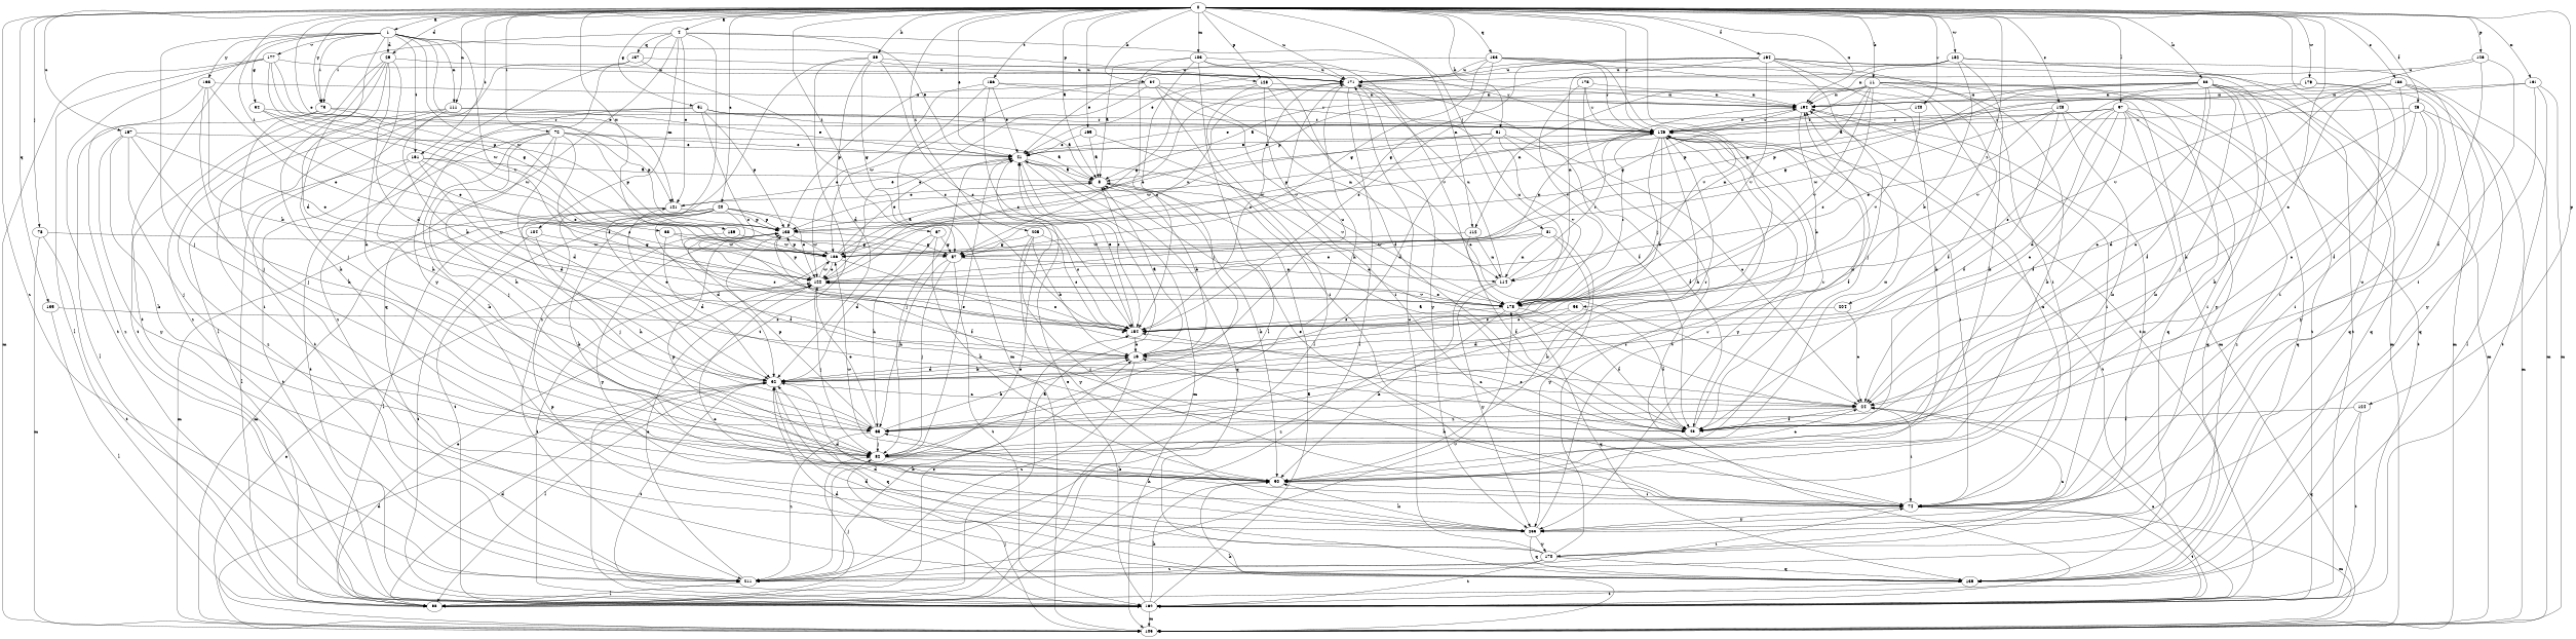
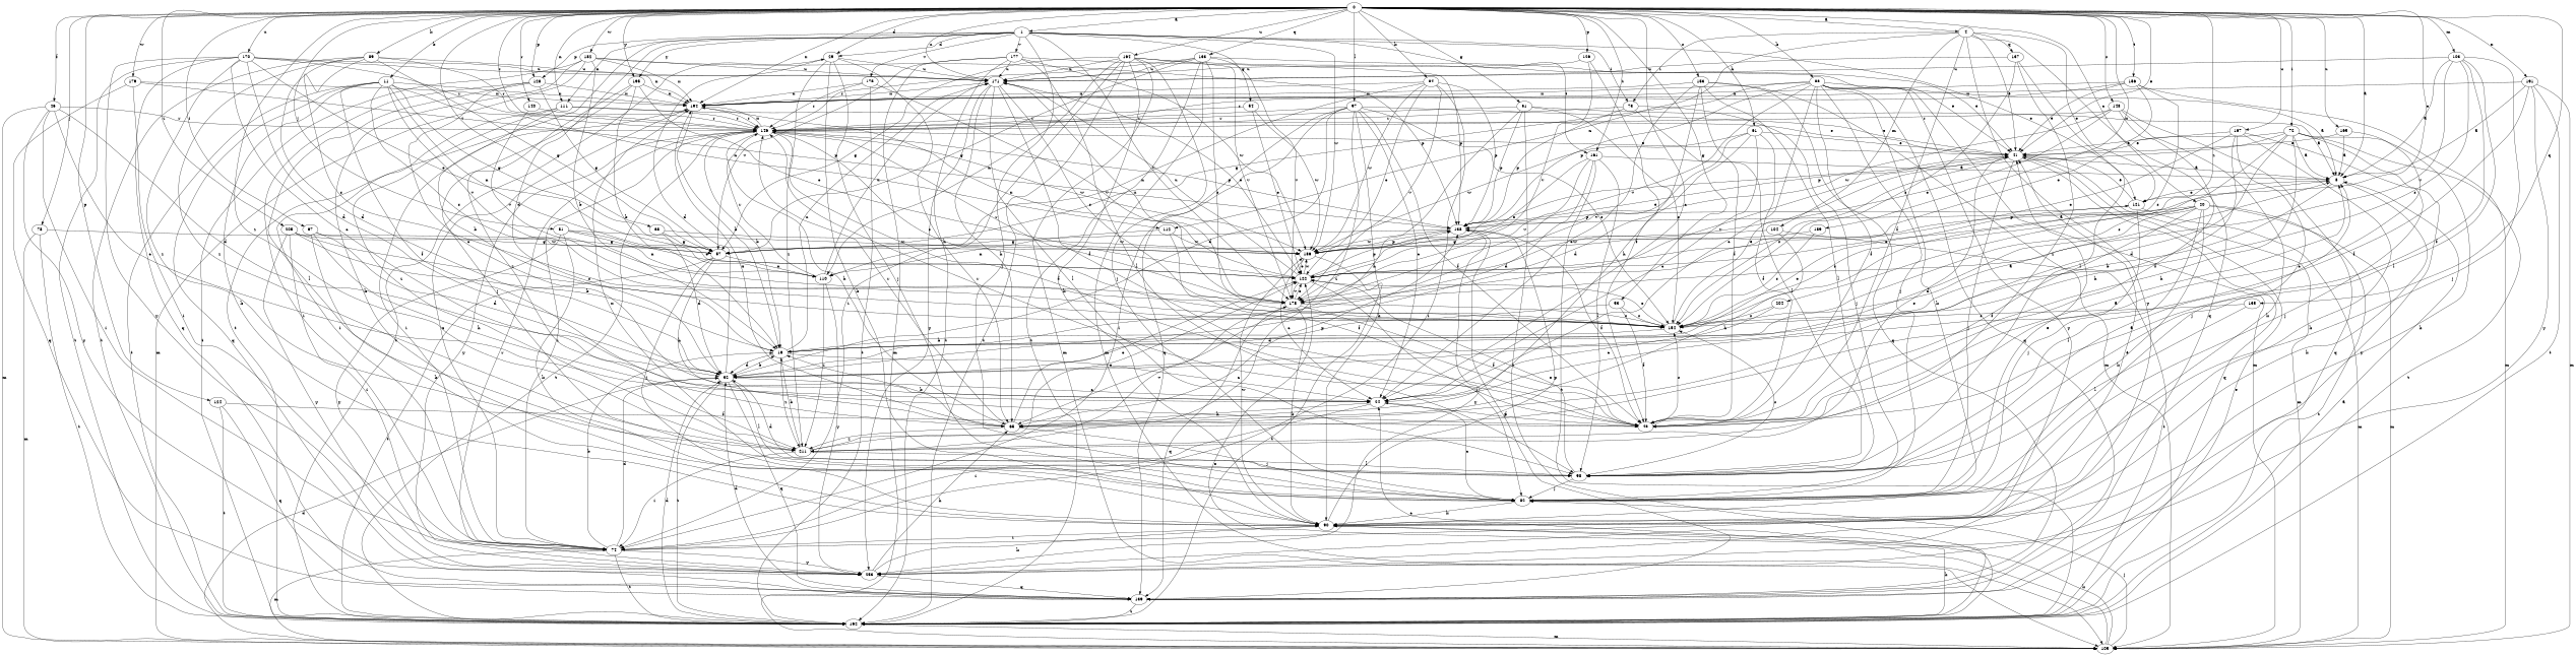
  strict digraph {
    0
    1
    4
    8
    11
    20
    24
    29
    41
    46
    51
    53
    61
    67
    68
    72
    78
    81
    84
    88
    89
    97
    103
    111
    121
    124
    126
    128
    133
    135
    140
    146
    148
    153
    156
    161
    164
    165
    167
    170
    171
    179
    182
    189
    191
    194
    195
    204
    205
    211
    32
    54
    73
    82
    162
    175
    177
    178
    186
    48
    104
    112
    137
    139
    n65 [label=253]
    16
    90
    57
-   114
+   114 [label=110]
    154
    98
    105
    122
    n74 [label=138]
    65
    74
    0 -> 1 [label=a]
    0 -> 4 [label=a]
    0 -> 8 [label=a]
    0 -> 11 [label=b]
    0 -> 20 [label=c]
    0 -> 24 [label=c]
    0 -> 29 [label=d]
    0 -> 41 [label=e]
    0 -> 46 [label=f]
    0 -> 51 [label=g]
    0 -> 53 [label=g]
    0 -> 61 [label=h]
    0 -> 67 [label=i]
    0 -> 68 [label=i]
    0 -> 72 [label=i]
    0 -> 78 [label=j]
    0 -> 81 [label=j]
    0 -> 84 [label=k]
    0 -> 88 [label=k]
    0 -> 89 [label=k]
    0 -> 97 [label=l]
    0 -> 103 [label=m]
    0 -> 111 [label=n]
    0 -> 121 [label=o]
    0 -> 124 [label=p]
    0 -> 126 [label=p]
    0 -> 128 [label=p]
    0 -> 133 [label=q]
    0 -> 135 [label=q]
    0 -> 140 [label=r]
    0 -> 146 [label=r]
    0 -> 148 [label=s]
    0 -> 153 [label=s]
    0 -> 156 [label=t]
    0 -> 161 [label=t]
-   0 -> 164 [label=f]
+   0 -> 164 [label=u]
    0 -> 165 [label=u]
    0 -> 167 [label=u]
    0 -> 170 [label=u]
    0 -> 171 [label=u]
    0 -> 179 [label=w]
    0 -> 182 [label=w]
    0 -> 189 [label=x]
    0 -> 191 [label=x]
    0 -> 194 [label=x]
-   0 -> 73 [label=y]
+   0 -> 195 [label=y]
    0 -> 204 [label=z]
    0 -> 205 [label=z]
    0 -> 211 [label=z]
    1 -> 29 [label=d]
    1 -> 111 [label=n]
    1 -> 121 [label=o]
    1 -> 128 [label=p]
    1 -> 161 [label=t]
    1 -> 195 [label=y]
    1 -> 32 [label=d]
    1 -> 54 [label=g]
    1 -> 73 [label=i]
    1 -> 82 [label=j]
    1 -> 162 [label=t]
+   1 -> 175 [label=v]
    1 -> 177 [label=v]
    1 -> 178 [label=v]
    1 -> 186 [label=w]
    4 -> 41 [label=e]
    4 -> 121 [label=o]
    4 -> 73 [label=i]
    4 -> 48 [label=f]
    4 -> 104 [label=m]
    4 -> 112 [label=n]
    4 -> 137 [label=q]
    4 -> 139 [label=q]
    4 -> n65 [label=y]
    8 -> 121 [label=o]
    8 -> 16 [label=b]
    8 -> 90 [label=k]
    11 -> 194 [label=x]
    11 -> 162 [label=t]
    11 -> 178 [label=v]
    11 -> 48 [label=f]
    11 -> 112 [label=n]
    11 -> 139 [label=q]
    11 -> 90 [label=k]
    11 -> 57 [label=g]
    11 -> 114 [label=n]
    11 -> 154 [label=s]
    20 -> 32 [label=d]
    20 -> 162 [label=t]
    20 -> 48 [label=f]
    20 -> 90 [label=k]
    20 -> 154 [label=s]
    20 -> 98 [label=l]
    20 -> 105 [label=m]
    20 -> 122 [label=o]
    20 -> n74 [label=p]
    24 -> 48 [label=f]
-   24 -> 65 [label=z]
+   24 -> 65 [label=h]
    24 -> 74 [label=i]
    29 -> 171 [label=u]
    29 -> 211 [label=z]
-   29 -> 32 [label=d]
+   32 -> 29 [label=d]
    29 -> 82 [label=j]
    29 -> 162 [label=t]
    29 -> 90 [label=k]
    29 -> 65 [label=h]
    41 -> 8 [label=a]
    41 -> 82 [label=j]
    41 -> 178 [label=v]
    41 -> 139 [label=q]
    41 -> 154 [label=s]
    41 -> 105 [label=m]
    46 -> 24 [label=c]
    46 -> 146 [label=r]
    46 -> 32 [label=d]
    46 -> n65 [label=y]
    46 -> 105 [label=m]
    46 -> 74 [label=i]
    51 -> 8 [label=a]
    51 -> 146 [label=r]
-   51 -> 211 [label=t]
+   51 -> 162 [label=t]
    51 -> 154 [label=s]
    51 -> n74 [label=p]
    51 -> 65 [label=h]
    53 -> 32 [label=d]
    53 -> 48 [label=f]
    53 -> 154 [label=s]
    61 -> 24 [label=c]
    61 -> 41 [label=e]
    61 -> 32 [label=d]
    61 -> 178 [label=v]
    61 -> 186 [label=w]
    61 -> 48 [label=f]
    67 -> 32 [label=d]
    67 -> 90 [label=k]
    67 -> 57 [label=g]
    67 -> 65 [label=h]
    68 -> 32 [label=d]
    68 -> 186 [label=w]
    68 -> 57 [label=g]
    72 -> 8 [label=a]
    72 -> 41 [label=e]
    72 -> 32 [label=d]
    72 -> 82 [label=j]
    72 -> 162 [label=t]
    72 -> 90 [label=k]
    72 -> 154 [label=s]
    72 -> n74 [label=p]
    72 -> 65 [label=h]
    78 -> 162 [label=t]
    78 -> 186 [label=w]
    78 -> 105 [label=m]
    81 -> 186 [label=w]
    81 -> n65 [label=y]
    81 -> 90 [label=k]
    81 -> 114 [label=n]
    81 -> 122 [label=o]
    84 -> 194 [label=x]
    84 -> 178 [label=v]
    84 -> 186 [label=w]
    84 -> 114 [label=n]
    84 -> 122 [label=o]
    84 -> n74 [label=p]
    84 -> 74 [label=i]
    88 -> 8 [label=a]
    88 -> 24 [label=c]
    88 -> 194 [label=x]
    88 -> 82 [label=j]
    88 -> 178 [label=v]
    88 -> 48 [label=f]
    88 -> 139 [label=q]
    88 -> n65 [label=y]
    88 -> 90 [label=k]
    88 -> 57 [label=g]
    88 -> 105 [label=m]
    88 -> n74 [label=p]
    89 -> 146 [label=r]
    89 -> 171 [label=u]
    89 -> 211 [label=z]
    89 -> 32 [label=d]
    89 -> 162 [label=t]
    89 -> 57 [label=g]
    89 -> 154 [label=s]
    97 -> 24 [label=c]
    97 -> 41 [label=e]
    97 -> 146 [label=r]
    97 -> 211 [label=z]
    97 -> 32 [label=d]
    97 -> 48 [label=f]
    97 -> 139 [label=q]
    97 -> 90 [label=k]
    97 -> 154 [label=s]
    97 -> 74 [label=i]
    103 -> 8 [label=a]
    103 -> 171 [label=u]
    103 -> 82 [label=j]
    103 -> 178 [label=v]
    103 -> 48 [label=f]
    103 -> 154 [label=s]
    103 -> 98 [label=l]
    111 -> 41 [label=e]
    111 -> 146 [label=r]
    111 -> 211 [label=z]
    111 -> 16 [label=b]
    111 -> 74 [label=i]
    121 -> 41 [label=e]
    121 -> 82 [label=j]
    121 -> 105 [label=m]
    121 -> n74 [label=p]
    124 -> 162 [label=t]
    124 -> 48 [label=f]
    124 -> 139 [label=q]
    126 -> 171 [label=u]
    126 -> 178 [label=v]
    126 -> 48 [label=f]
-   126 -> 74 [label=i]
    128 -> 24 [label=c]
    128 -> 194 [label=x]
    128 -> 57 [label=g]
    128 -> 98 [label=l]
    128 -> 74 [label=i]
    133 -> 41 [label=e]
    133 -> 146 [label=r]
    133 -> 171 [label=u]
    133 -> 162 [label=t]
    133 -> 178 [label=v]
    133 -> 57 [label=g]
    133 -> 154 [label=s]
    133 -> 105 [label=m]
    135 -> 154 [label=s]
    135 -> 98 [label=l]
    140 -> 146 [label=r]
    140 -> 178 [label=v]
    146 -> 41 [label=e]
    146 -> 194 [label=x]
    146 -> 162 [label=t]
    146 -> 186 [label=w]
    146 -> 48 [label=f]
    146 -> n65 [label=y]
    146 -> 16 [label=b]
-   146 -> 154 [label=j]
+   146 -> 154 [label=s]
    146 -> n74 [label=p]
    146 -> 65 [label=h]
    146 -> 74 [label=i]
    148 -> 146 [label=r]
    148 -> 186 [label=w]
    148 -> 48 [label=f]
    148 -> 139 [label=q]
    148 -> 90 [label=k]
    148 -> 122 [label=o]
    153 -> 24 [label=c]
    153 -> 194 [label=x]
    153 -> 48 [label=f]
    153 -> 139 [label=q]
    153 -> 98 [label=l]
    153 -> 105 [label=m]
    153 -> 65 [label=h]
    156 -> 41 [label=e]
    156 -> 146 [label=r]
    156 -> 194 [label=x]
    156 -> 154 [label=s]
    156 -> 105 [label=m]
    156 -> 122 [label=o]
    161 -> 8 [label=a]
    161 -> 32 [label=d]
    161 -> 162 [label=t]
    161 -> 178 [label=v]
    161 -> 98 [label=l]
    161 -> 122 [label=o]
    164 -> 41 [label=e]
    164 -> 171 [label=u]
    164 -> 82 [label=j]
    164 -> 162 [label=t]
    164 -> 178 [label=v]
    164 -> 90 [label=k]
    164 -> 57 [label=g]
    164 -> 114 [label=n]
    164 -> 105 [label=m]
    164 -> 74 [label=i]
    165 -> 8 [label=a]
    165 -> 24 [label=c]
    165 -> 41 [label=e]
    167 -> 41 [label=e]
    167 -> 82 [label=j]
    167 -> n65 [label=y]
    167 -> 90 [label=k]
    167 -> 122 [label=o]
    167 -> 65 [label=h]
    170 -> 24 [label=c]
    170 -> 146 [label=r]
    170 -> 171 [label=u]
    170 -> 194 [label=x]
    170 -> 211 [label=z]
    170 -> 32 [label=d]
    170 -> 162 [label=t]
    170 -> 139 [label=q]
-   n65 -> 170 [label=y]
+   170 -> n65 [label=y]
    170 -> 122 [label=o]
    171 -> 194 [label=x]
    171 -> 48 [label=f]
    171 -> n65 [label=y]
    171 -> 154 [label=s]
    171 -> 98 [label=l]
    171 -> 122 [label=o]
    171 -> 65 [label=h]
    179 -> 194 [label=x]
    179 -> 139 [label=q]
    179 -> n74 [label=p]
    179 -> 74 [label=i]
    182 -> 171 [label=u]
    182 -> 194 [label=x]
    182 -> 162 [label=t]
    182 -> 16 [label=b]
    182 -> 90 [label=k]
    182 -> 105 [label=m]
    182 -> n74 [label=p]
    189 -> 186 [label=w]
    189 -> 154 [label=s]
    191 -> 8 [label=a]
    191 -> 194 [label=x]
    191 -> 162 [label=t]
+   191 -> 48 [label=f]
    191 -> n65 [label=y]
    191 -> 105 [label=m]
    194 -> 146 [label=r]
    194 -> 16 [label=b]
    194 -> 74 [label=i]
    195 -> 194 [label=x]
    195 -> 211 [label=z]
    195 -> 82 [label=j]
    195 -> 16 [label=b]
    195 -> 122 [label=o]
    204 -> 24 [label=c]
    204 -> 154 [label=s]
    205 -> n65 [label=y]
    205 -> 16 [label=b]
    205 -> 57 [label=g]
    205 -> 154 [label=s]
    205 -> 74 [label=i]
    211 -> 41 [label=e]
    211 -> 178 [label=v]
    211 -> 16 [label=b]
    211 -> 98 [label=l]
    211 -> 122 [label=o]
    211 -> 74 [label=i]
    32 -> 24 [label=c]
    32 -> 162 [label=t]
    32 -> 139 [label=q]
    32 -> 16 [label=b]
    32 -> 98 [label=l]
    54 -> 146 [label=r]
    54 -> 186 [label=w]
    54 -> 122 [label=o]
    73 -> 146 [label=r]
    73 -> 82 [label=j]
    73 -> 98 [label=l]
    73 -> n74 [label=p]
    82 -> 24 [label=c]
    82 -> 41 [label=e]
    82 -> 194 [label=x]
    82 -> 90 [label=k]
    162 -> 8 [label=a]
    162 -> 24 [label=c]
    162 -> 41 [label=e]
    162 -> 32 [label=d]
    162 -> 90 [label=k]
    162 -> 105 [label=m]
    175 -> 146 [label=r]
    175 -> 194 [label=x]
    175 -> 162 [label=t]
    175 -> 178 [label=v]
    177 -> 171 [label=u]
    177 -> 162 [label=t]
    177 -> 186 [label=w]
-   177 -> 57 [label=g]
+   177 -> 57 [label=v]
    177 -> 98 [label=l]
    177 -> 105 [label=m]
    177 -> n74 [label=p]
    178 -> 146 [label=r]
    178 -> 171 [label=u]
    178 -> 48 [label=f]
    178 -> 139 [label=q]
    178 -> 90 [label=k]
    178 -> 154 [label=s]
    178 -> 122 [label=o]
    186 -> 8 [label=a]
    186 -> 24 [label=c]
    186 -> 41 [label=e]
    186 -> 162 [label=t]
    186 -> 122 [label=o]
    186 -> n74 [label=p]
    48 -> 8 [label=a]
    48 -> 146 [label=r]
    48 -> 154 [label=s]
    104 -> 162 [label=t]
    104 -> 57 [label=g]
    104 -> 65 [label=h]
    112 -> 186 [label=w]
    112 -> 48 [label=f]
    112 -> 114 [label=n]
    137 -> 171 [label=u]
    137 -> 211 [label=z]
    137 -> 154 [label=s]
    137 -> 98 [label=l]
    139 -> 32 [label=d]
    139 -> 162 [label=t]
    139 -> n74 [label=p]
    n65 -> 146 [label=r]
    n65 -> 139 [label=q]
    n65 -> 90 [label=k]
    n65 -> 65 [label=h]
    16 -> 8 [label=a]
    16 -> 24 [label=c]
    16 -> 121 [label=o]
    16 -> 171 [label=u]
    16 -> 211 [label=z]
    16 -> 32 [label=d]
    90 -> 186 [label=w]
    90 -> n74 [label=p]
    90 -> 74 [label=i]
    57 -> 82 [label=j]
    57 -> 162 [label=t]
    57 -> 114 [label=n]
    57 -> 65 [label=h]
    114 -> 146 [label=r]
    114 -> 171 [label=u]
    114 -> 211 [label=z]
    114 -> n65 [label=y]
    154 -> 41 [label=e]
    154 -> 16 [label=b]
    154 -> 122 [label=o]
    98 -> 8 [label=a]
    98 -> 32 [label=d]
    98 -> 82 [label=j]
    98 -> 154 [label=s]
    98 -> 122 [label=o]
    105 -> 32 [label=d]
    105 -> 82 [label=j]
    105 -> 90 [label=k]
    105 -> 122 [label=o]
    122 -> 171 [label=u]
    122 -> 194 [label=x]
    122 -> 82 [label=j]
    122 -> 178 [label=v]
    122 -> 186 [label=w]
    122 -> n74 [label=p]
    n74 -> 186 [label=w]
    n74 -> 48 [label=f]
    n74 -> n65 [label=y]
    n74 -> 57 [label=g]
    65 -> 146 [label=r]
    65 -> 194 [label=x]
    65 -> 211 [label=z]
    65 -> 82 [label=j]
    65 -> 16 [label=b]
    65 -> 122 [label=o]
    65 -> n74 [label=p]
    74 -> 41 [label=e]
    74 -> 194 [label=x]
    74 -> 32 [label=d]
    74 -> 162 [label=t]
    74 -> n65 [label=y]
    74 -> 16 [label=b]
    74 -> 105 [label=m]
  }
